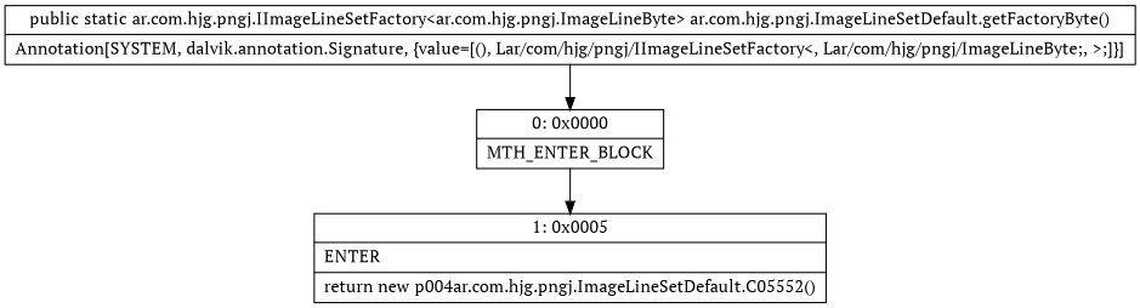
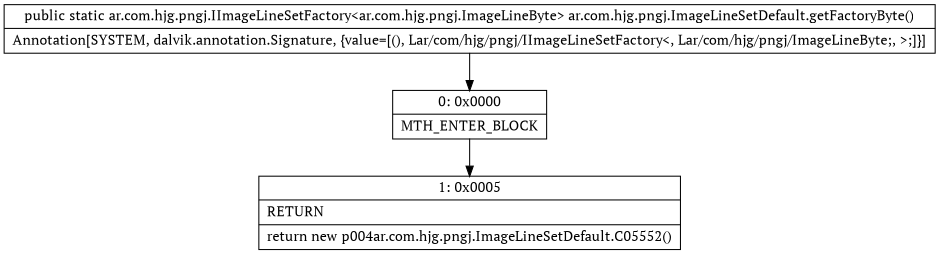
  digraph {
    fontname="PT Serif"
    node [shape=record fontname="PT Serif"]
    edge [fontname="PT Serif"]
    n1 [label="{0\:\ 0x0000|MTH_ENTER_BLOCK\l}"]
-   n2 [label="{1\:\ 0x0005|ENTER\l|return new p004ar.com.hjg.pngj.ImageLineSetDefault.C05552()\l}"]
+   n2 [label="{1\:\ 0x0005|RETURN\l|return new p004ar.com.hjg.pngj.ImageLineSetDefault.C05552()\l}"]
    n3 [label="{public static ar.com.hjg.pngj.IImageLineSetFactory\<ar.com.hjg.pngj.ImageLineByte\> ar.com.hjg.pngj.ImageLineSetDefault.getFactoryByte()  | Annotation[SYSTEM, dalvik.annotation.Signature, \{value=[(), Lar\/com\/hjg\/pngj\/IImageLineSetFactory\<, Lar\/com\/hjg\/pngj\/ImageLineByte;, \>;]\}]\l}"]
    n1 -> n2
    n3 -> n1
  }
